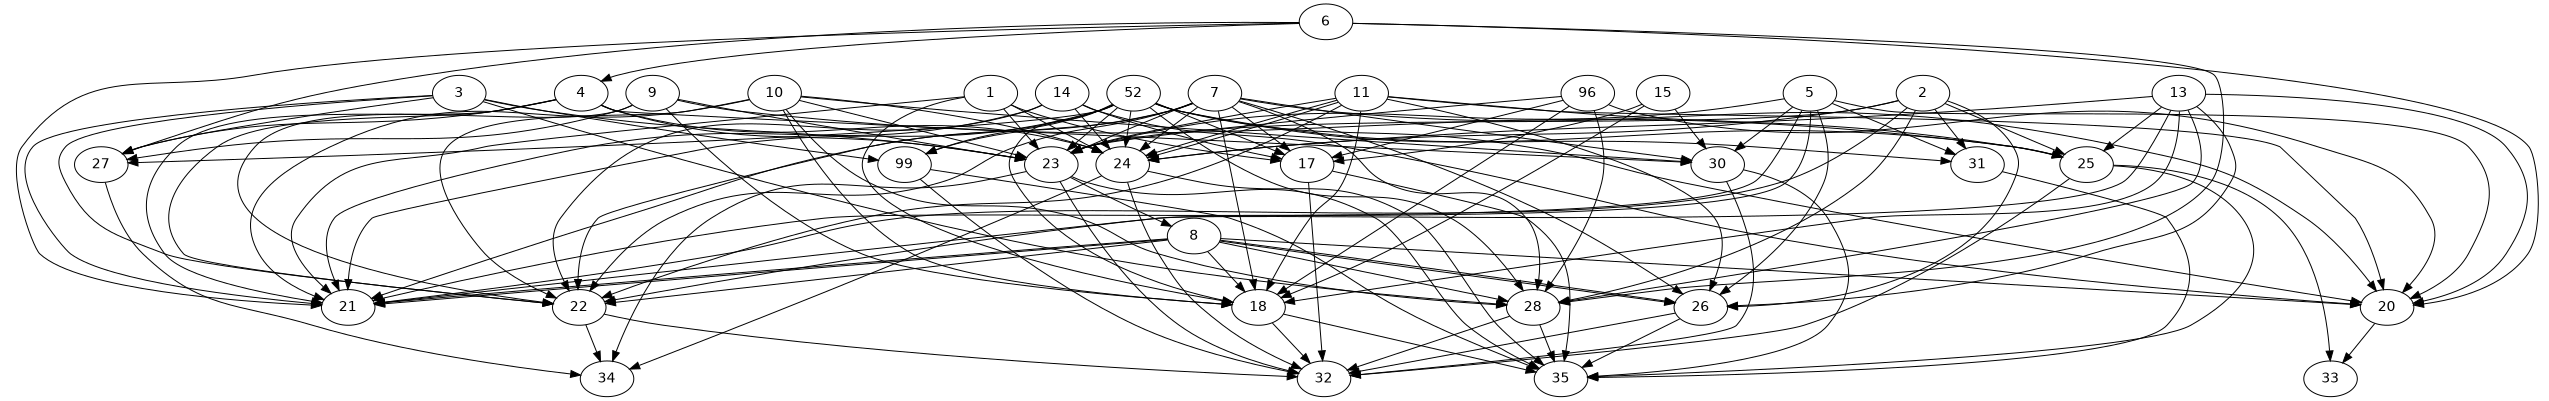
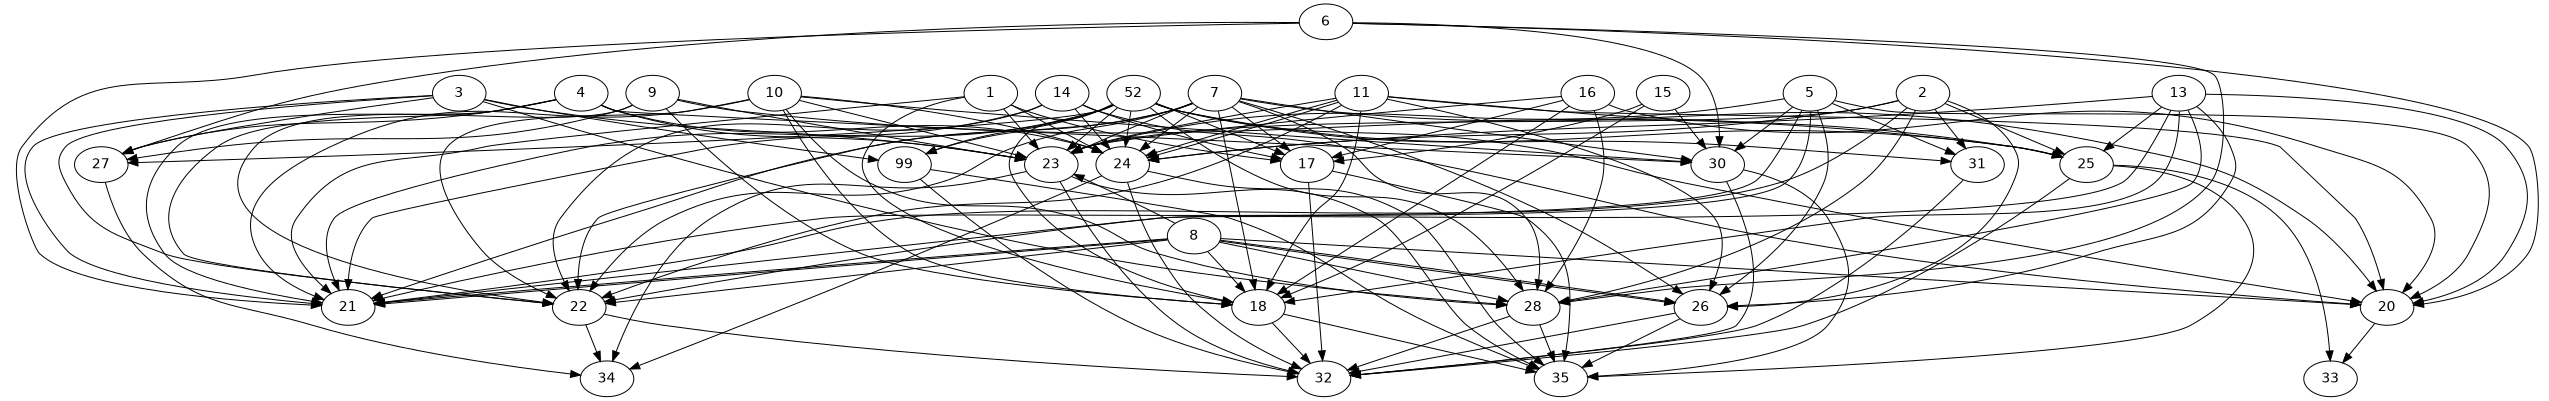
  digraph {
    fontname="DejaVu Sans"
    node [alpha=0.17 fontname="DejaVu Sans"]
    edge [fontname="DejaVu Sans"]
    1 [alpha=0.09 expect_size=6497280]
    17 [alpha=0.20 expect_size=20625408]
    18 [alpha=0.15 expect_size=16934912]
    21 [alpha=0.13 expect_size=20651008]
    23 [expect_size=11893760]
    24 [alpha=0.04 expect_size=26480640]
    32 [alpha=0.07 expect_size=32063488]
    35 [alpha=0.11 expect_size=24150016]
    34 [alpha=0.13 expect_size=14925824]
    2 [alpha=0.07 expect_size=47629312]
    25 [alpha=0.13 expect_size=5688320]
    26 [alpha=0.07 expect_size=19827712]
    28 [alpha=0.14 expect_size=38403072]
    31 [expect_size=49504256]
    33 [alpha=0.00 expect_size=22682624]
    3 [expect_size=45993984]
    22 [alpha=0.16 expect_size=48529408]
    27 [expect_size=38808576]
    n19 [alpha=0.13 expect_size=27331584 label=99]
    4 [alpha=0.06 expect_size=20598784]
    30 [alpha=0.02 expect_size=32616448]
    5 [expect_size=10628096]
    20 [alpha=0.07 expect_size=8524800]
    6 [alpha=0.04 expect_size=14597120]
    7 [alpha=0.18 expect_size=44991488]
    8 [alpha=0.07 expect_size=20237312]
    9 [alpha=0.09 expect_size=12301312]
    10 [alpha=0.05 expect_size=25613312]
    11 [alpha=0.12 expect_size=20792320]
    n30 [alpha=0.04 expect_size=42110976 label=52]
    13 [alpha=0.06 expect_size=11507712]
    14 [alpha=0.11 expect_size=50612224]
    15 [alpha=0.06 expect_size=18659328]
-   16 [alpha=0.08 expect_size=10799104 label=96]
+   16 [alpha=0.08 expect_size=10799104]
    1 -> 17
    1 -> 18
    1 -> 21
    1 -> 23
    1 -> 24
    17 -> 32
    17 -> 35
    18 -> 32
    18 -> 35
    23 -> 32
    23 -> 35
    23 -> 34
    24 -> 32
    24 -> 35
    24 -> 34
    2 -> 21
    2 -> 23
    2 -> 24
    2 -> 25
    2 -> 26
    2 -> 28
    2 -> 31
    25 -> 32
    25 -> 35
    25 -> 33
    26 -> 32
    26 -> 35
    28 -> 32
    28 -> 35
-   31 -> 35
+   31 -> 32
    3 -> 21
    3 -> 23
    3 -> 28
    3 -> 22
    3 -> 27
    3 -> n19
    22 -> 32
    22 -> 34
    27 -> 34
    n19 -> 32
    n19 -> 35
    4 -> 21
    4 -> 23
    4 -> 24
    4 -> 22
    4 -> 27
    4 -> 30
    30 -> 32
    30 -> 35
    5 -> 21
    5 -> 23
    5 -> 26
    5 -> 31
    5 -> 22
    5 -> 30
    5 -> 20
    20 -> 33
    6 -> 21
    6 -> 28
    6 -> 27
-   6 -> 4
+   6 -> 30
    6 -> 20
    7 -> 17
    7 -> 18
    7 -> 21
    7 -> 23
    7 -> 24
    7 -> 26
    7 -> 28
    7 -> 22
    7 -> n19
    7 -> 30
    7 -> 20
    8 -> 18
    8 -> 21
    8 -> 21
-   23 -> 8
+   8 -> 23
    8 -> 26
    8 -> 26
    8 -> 28
    8 -> 22
    8 -> 20
    9 -> 18
    9 -> 23
    9 -> 25
    9 -> 22
    9 -> 27
    10 -> 18
    10 -> 21
    10 -> 23
    10 -> 24
    10 -> 28
    10 -> 22
    10 -> 30
    11 -> 18
    11 -> 23
    11 -> 24
    11 -> 24
    11 -> 25
    11 -> 26
    11 -> 22
    11 -> 20
    n30 -> 17
    n30 -> 18
    n30 -> 21
    n30 -> 23
    n30 -> 24
    n30 -> 25
    n30 -> 28
    n30 -> 31
    n30 -> 22
    n30 -> 27
    n30 -> n19
    n30 -> 20
    13 -> 18
    13 -> 21
    13 -> 24
    13 -> 25
    13 -> 26
    13 -> 28
    13 -> 20
    14 -> 17
    14 -> 21
    14 -> 24
    14 -> 22
    14 -> 20
    15 -> 17
    15 -> 18
    15 -> 30
    16 -> 17
    16 -> 18
    16 -> 23
    16 -> 28
    16 -> 20
  }
